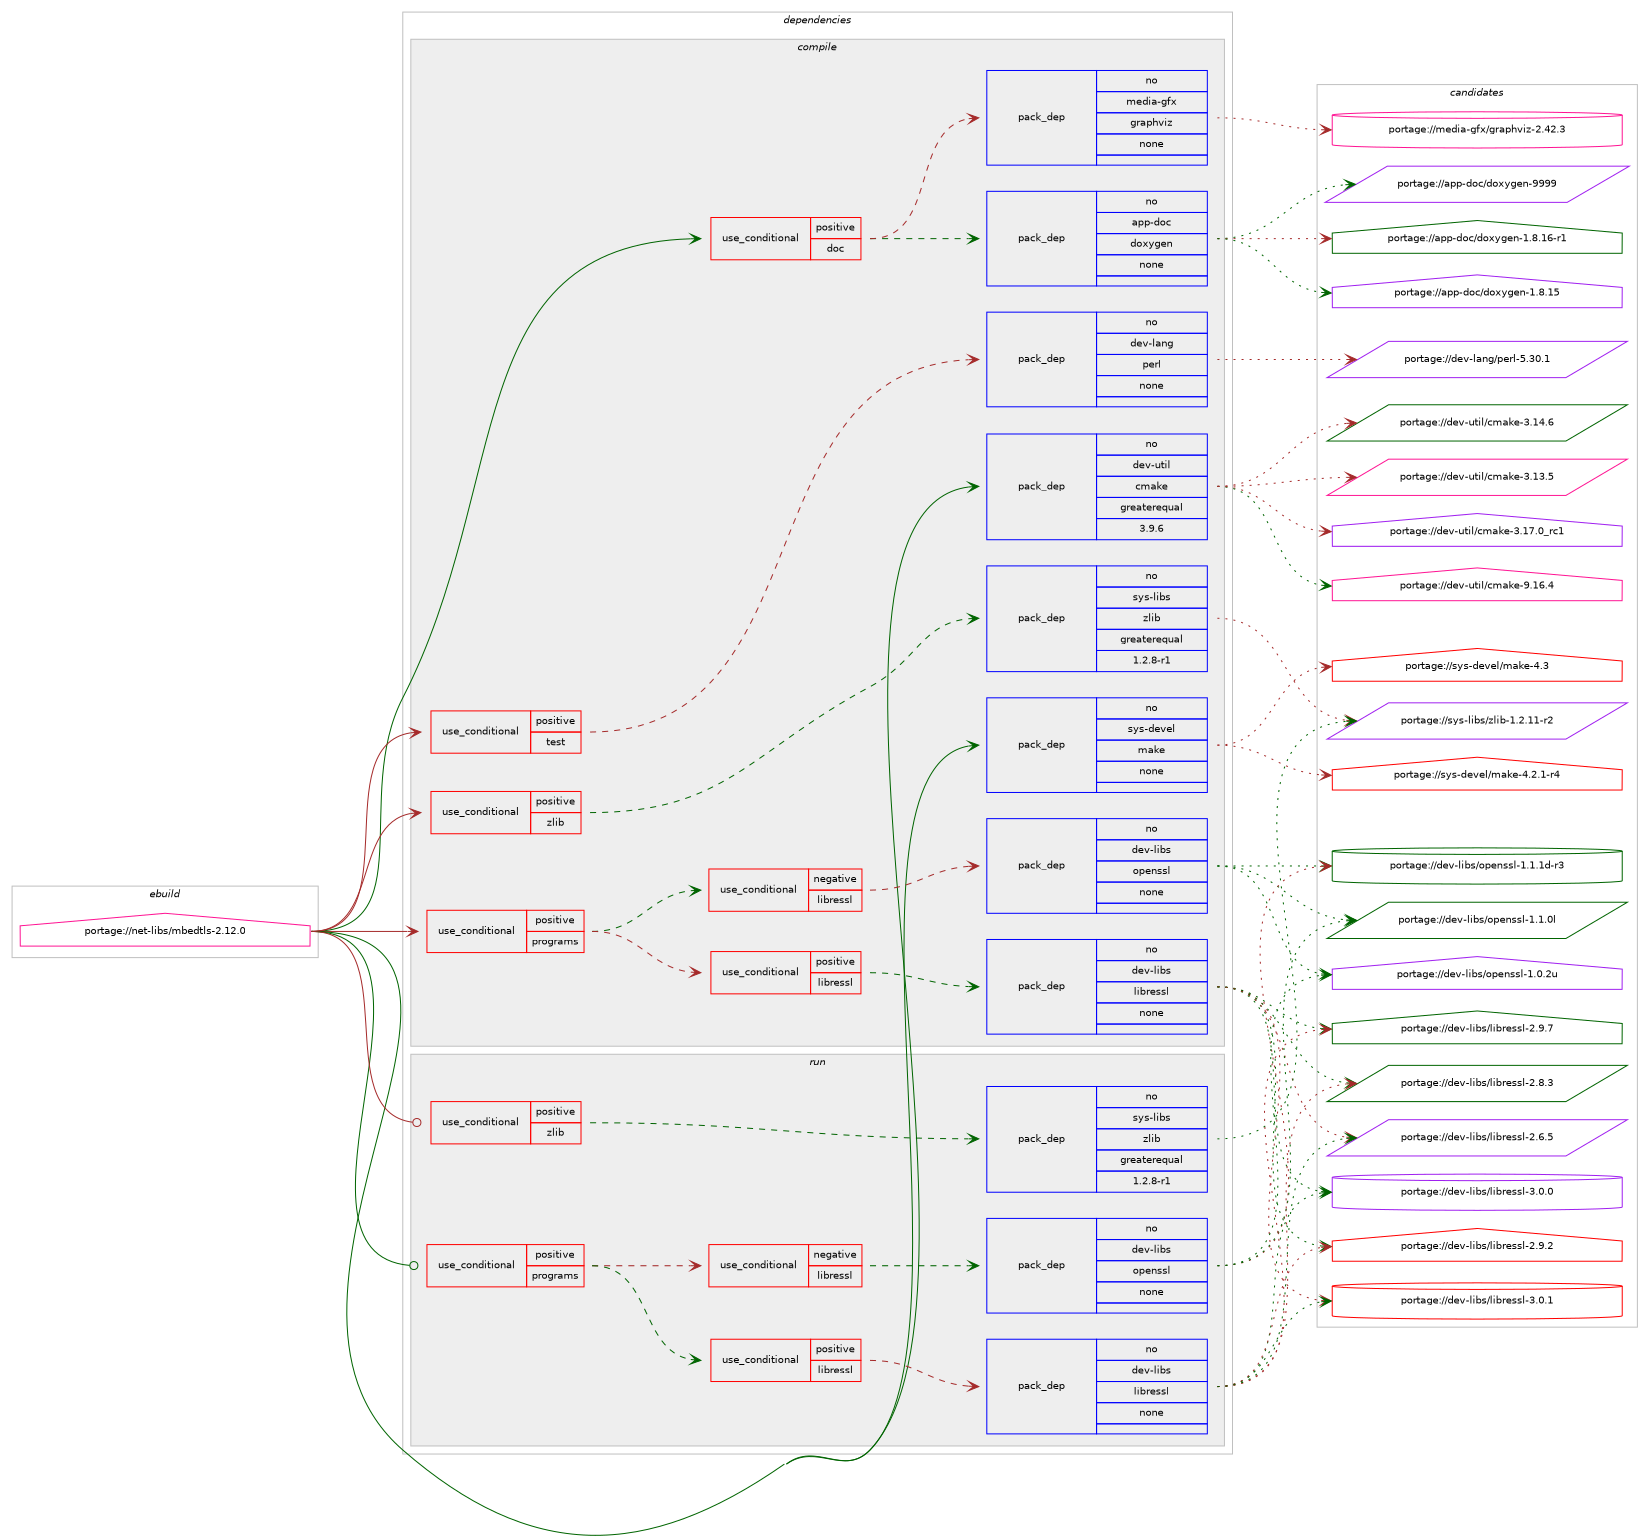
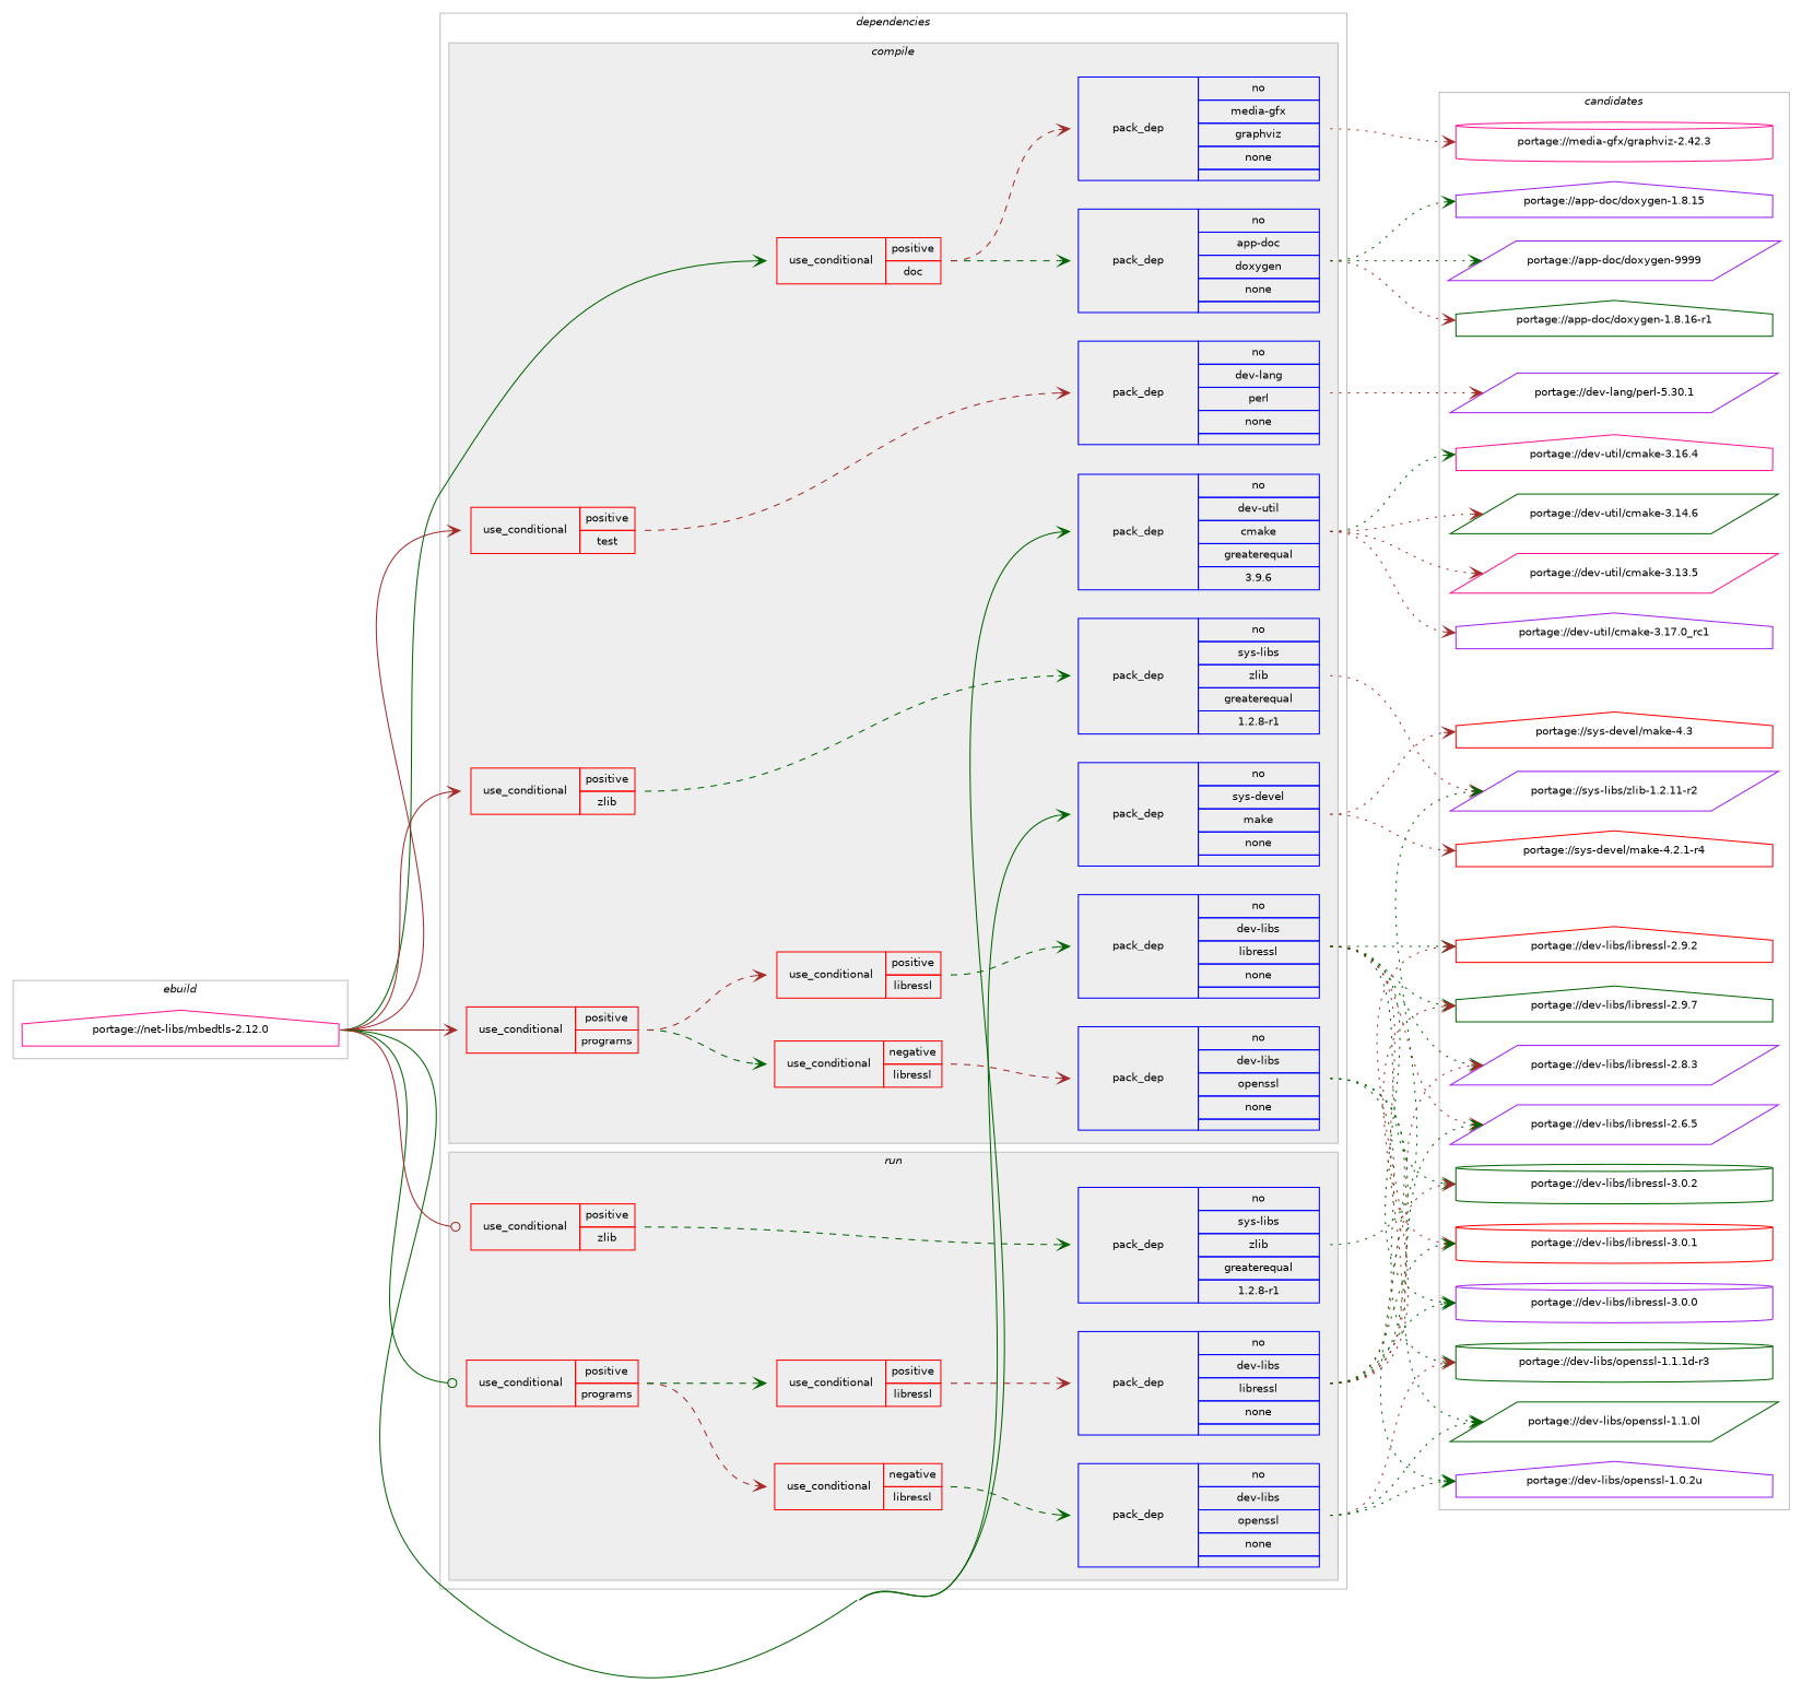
  digraph {
    compound=true
    concentrate=true
    fontname=Helvetica
    fontsize=10
    newrank=true
    rankdir=LR
    ranksep=1.5
    node [color=red fontname=Helvetica fontsize=10 shape=none]
    edge [arrowhead=vee color=darkgreen headport=w style=dotted tailport=e weight=100]
    n1 [color=deeppink label="portage://net-libs/mbedtls-2.12.0" shape=house width=4]
    n2 [color=blue label=<<TABLE BORDER="0" CELLBORDER="1" CELLSPACING="0" CELLPADDING="4" WIDTH="220"><TR><TD ROWSPAN="6" CELLPADDING="30">pack_dep</TD></TR><TR><TD WIDTH="110">no</TD></TR><TR><TD>app-doc</TD></TR><TR><TD>doxygen</TD></TR><TR><TD>none</TD></TR><TR><TD></TD></TR></TABLE>>]
    n3 [color=blue label=<<TABLE BORDER="0" CELLBORDER="1" CELLSPACING="0" CELLPADDING="4" WIDTH="220"><TR><TD ROWSPAN="6" CELLPADDING="30">pack_dep</TD></TR><TR><TD WIDTH="110">no</TD></TR><TR><TD>media-gfx</TD></TR><TR><TD>graphviz</TD></TR><TR><TD>none</TD></TR><TR><TD></TD></TR></TABLE>>]
    n4 [label=<<TABLE BORDER="0" CELLBORDER="1" CELLSPACING="0" CELLPADDING="4"><TR><TD ROWSPAN="3" CELLPADDING="10">use_conditional</TD></TR><TR><TD>positive</TD></TR><TR><TD>doc</TD></TR></TABLE>>]
    n5 [color=blue label=<<TABLE BORDER="0" CELLBORDER="1" CELLSPACING="0" CELLPADDING="4" WIDTH="220"><TR><TD ROWSPAN="6" CELLPADDING="30">pack_dep</TD></TR><TR><TD WIDTH="110">no</TD></TR><TR><TD>dev-libs</TD></TR><TR><TD>openssl</TD></TR><TR><TD>none</TD></TR><TR><TD></TD></TR></TABLE>>]
    n6 [label=<<TABLE BORDER="0" CELLBORDER="1" CELLSPACING="0" CELLPADDING="4"><TR><TD ROWSPAN="3" CELLPADDING="10">use_conditional</TD></TR><TR><TD>negative</TD></TR><TR><TD>libressl</TD></TR></TABLE>>]
    n7 [color=blue label=<<TABLE BORDER="0" CELLBORDER="1" CELLSPACING="0" CELLPADDING="4" WIDTH="220"><TR><TD ROWSPAN="6" CELLPADDING="30">pack_dep</TD></TR><TR><TD WIDTH="110">no</TD></TR><TR><TD>dev-libs</TD></TR><TR><TD>libressl</TD></TR><TR><TD>none</TD></TR><TR><TD></TD></TR></TABLE>>]
    n8 [label=<<TABLE BORDER="0" CELLBORDER="1" CELLSPACING="0" CELLPADDING="4"><TR><TD ROWSPAN="3" CELLPADDING="10">use_conditional</TD></TR><TR><TD>positive</TD></TR><TR><TD>libressl</TD></TR></TABLE>>]
    n9 [label=<<TABLE BORDER="0" CELLBORDER="1" CELLSPACING="0" CELLPADDING="4"><TR><TD ROWSPAN="3" CELLPADDING="10">use_conditional</TD></TR><TR><TD>positive</TD></TR><TR><TD>programs</TD></TR></TABLE>>]
    n10 [color=blue label=<<TABLE BORDER="0" CELLBORDER="1" CELLSPACING="0" CELLPADDING="4" WIDTH="220"><TR><TD ROWSPAN="6" CELLPADDING="30">pack_dep</TD></TR><TR><TD WIDTH="110">no</TD></TR><TR><TD>dev-lang</TD></TR><TR><TD>perl</TD></TR><TR><TD>none</TD></TR><TR><TD></TD></TR></TABLE>>]
    n11 [label=<<TABLE BORDER="0" CELLBORDER="1" CELLSPACING="0" CELLPADDING="4"><TR><TD ROWSPAN="3" CELLPADDING="10">use_conditional</TD></TR><TR><TD>positive</TD></TR><TR><TD>test</TD></TR></TABLE>>]
    n12 [color=blue label=<<TABLE BORDER="0" CELLBORDER="1" CELLSPACING="0" CELLPADDING="4" WIDTH="220"><TR><TD ROWSPAN="6" CELLPADDING="30">pack_dep</TD></TR><TR><TD WIDTH="110">no</TD></TR><TR><TD>sys-libs</TD></TR><TR><TD>zlib</TD></TR><TR><TD>greaterequal</TD></TR><TR><TD>1.2.8-r1</TD></TR></TABLE>>]
    n13 [label=<<TABLE BORDER="0" CELLBORDER="1" CELLSPACING="0" CELLPADDING="4"><TR><TD ROWSPAN="3" CELLPADDING="10">use_conditional</TD></TR><TR><TD>positive</TD></TR><TR><TD>zlib</TD></TR></TABLE>>]
    n14 [color=blue label=<<TABLE BORDER="0" CELLBORDER="1" CELLSPACING="0" CELLPADDING="4" WIDTH="220"><TR><TD ROWSPAN="6" CELLPADDING="30">pack_dep</TD></TR><TR><TD WIDTH="110">no</TD></TR><TR><TD>dev-util</TD></TR><TR><TD>cmake</TD></TR><TR><TD>greaterequal</TD></TR><TR><TD>3.9.6</TD></TR></TABLE>>]
    n15 [color=blue label=<<TABLE BORDER="0" CELLBORDER="1" CELLSPACING="0" CELLPADDING="4" WIDTH="220"><TR><TD ROWSPAN="6" CELLPADDING="30">pack_dep</TD></TR><TR><TD WIDTH="110">no</TD></TR><TR><TD>sys-devel</TD></TR><TR><TD>make</TD></TR><TR><TD>none</TD></TR><TR><TD></TD></TR></TABLE>>]
    n16 [color=blue label=<<TABLE BORDER="0" CELLBORDER="1" CELLSPACING="0" CELLPADDING="4" WIDTH="220"><TR><TD ROWSPAN="6" CELLPADDING="30">pack_dep</TD></TR><TR><TD WIDTH="110">no</TD></TR><TR><TD>dev-libs</TD></TR><TR><TD>openssl</TD></TR><TR><TD>none</TD></TR><TR><TD></TD></TR></TABLE>>]
    n17 [label=<<TABLE BORDER="0" CELLBORDER="1" CELLSPACING="0" CELLPADDING="4"><TR><TD ROWSPAN="3" CELLPADDING="10">use_conditional</TD></TR><TR><TD>negative</TD></TR><TR><TD>libressl</TD></TR></TABLE>>]
    n18 [color=blue label=<<TABLE BORDER="0" CELLBORDER="1" CELLSPACING="0" CELLPADDING="4" WIDTH="220"><TR><TD ROWSPAN="6" CELLPADDING="30">pack_dep</TD></TR><TR><TD WIDTH="110">no</TD></TR><TR><TD>dev-libs</TD></TR><TR><TD>libressl</TD></TR><TR><TD>none</TD></TR><TR><TD></TD></TR></TABLE>>]
    n19 [label=<<TABLE BORDER="0" CELLBORDER="1" CELLSPACING="0" CELLPADDING="4"><TR><TD ROWSPAN="3" CELLPADDING="10">use_conditional</TD></TR><TR><TD>positive</TD></TR><TR><TD>libressl</TD></TR></TABLE>>]
    n20 [label=<<TABLE BORDER="0" CELLBORDER="1" CELLSPACING="0" CELLPADDING="4"><TR><TD ROWSPAN="3" CELLPADDING="10">use_conditional</TD></TR><TR><TD>positive</TD></TR><TR><TD>programs</TD></TR></TABLE>>]
    n21 [color=blue label=<<TABLE BORDER="0" CELLBORDER="1" CELLSPACING="0" CELLPADDING="4" WIDTH="220"><TR><TD ROWSPAN="6" CELLPADDING="30">pack_dep</TD></TR><TR><TD WIDTH="110">no</TD></TR><TR><TD>sys-libs</TD></TR><TR><TD>zlib</TD></TR><TR><TD>greaterequal</TD></TR><TR><TD>1.2.8-r1</TD></TR></TABLE>>]
    n22 [label=<<TABLE BORDER="0" CELLBORDER="1" CELLSPACING="0" CELLPADDING="4"><TR><TD ROWSPAN="3" CELLPADDING="10">use_conditional</TD></TR><TR><TD>positive</TD></TR><TR><TD>zlib</TD></TR></TABLE>>]
    n23 [color=darkgreen label="portage://dev-libs/openssl-1.1.1d-r3" shape=cylinder width=4]
    n24 [color=darkgreen label="portage://dev-libs/openssl-1.1.0l" shape=parallelogram width=4]
    n25 [color=purple label="portage://dev-libs/openssl-1.0.2u" shape=house width=4]
    n26 [color=purple label="portage://app-doc/doxygen-9999" shape=parallelogram width=4]
    n27 [color=darkgreen label="portage://app-doc/doxygen-1.8.16-r1" shape=house width=4]
    n28 [color=purple label="portage://app-doc/doxygen-1.8.15" shape=house width=4]
    n29 [color=deeppink label="portage://media-gfx/graphviz-2.42.3" shape=cylinder width=4]
+   n30 [color=darkgreen label="portage://dev-libs/libressl-3.0.2" shape=cylinder width=4]
    n31 [label="portage://dev-libs/libressl-3.0.1" shape=cylinder width=4]
    n32 [color=purple label="portage://dev-libs/libressl-3.0.0" shape=cylinder width=4]
    n33 [label="portage://dev-libs/libressl-2.9.2" shape=house width=4]
    n34 [color=darkgreen label="portage://dev-libs/libressl-2.9.7" shape=house width=4]
-   n35 [color=darkgreen label="portage://dev-libs/libressl-2.8.3" shape=parallelogram width=4]
+   n35 [color=purple label="portage://dev-libs/libressl-2.8.3" shape=parallelogram width=4]
    n36 [color=purple label="portage://dev-libs/libressl-2.6.5" shape=parallelogram width=4]
    n37 [color=purple label="portage://dev-lang/perl-5.30.1" shape=parallelogram width=4]
    n38 [color=purple label="portage://sys-libs/zlib-1.2.11-r2" shape=parallelogram width=4]
    n39 [color=purple label="portage://dev-util/cmake-3.17.0_rc1" shape=house width=4]
-   n40 [color=deeppink label="portage://dev-util/cmake-9.16.4" shape=house width=4]
+   n40 [color=deeppink label="portage://dev-util/cmake-3.16.4" shape=house width=4]
    n41 [color=darkgreen label="portage://dev-util/cmake-3.14.6" shape=parallelogram width=4]
    n42 [color=deeppink label="portage://dev-util/cmake-3.13.5" shape=parallelogram width=4]
    n43 [label="portage://sys-devel/make-4.3" shape=house width=4]
    n44 [label="portage://sys-devel/make-4.2.1-r4" shape=house width=4]
    subgraph cluster_1 {
      color=gray
      label=<<i>ebuild</i>>
      rank=same
      n1
    }
    subgraph cluster_2 {
      color=gray
      label=<<i>dependencies</i>>
      subgraph cluster_3 {
        color=gray
        fillcolor="#eeeeee"
        label=<<i>compile</i>>
        style=filled
        subgraph sub_4 {
          color=gray
          fillcolor="#eeeeee"
          label=<<i>compile</i>>
          style=filled
          n4
          subgraph sub_5 {
            color=gray
            fillcolor="#eeeeee"
            label=<<i>compile</i>>
            style=filled
            n2
          }
          subgraph sub_6 {
            color=gray
            fillcolor="#eeeeee"
            label=<<i>compile</i>>
            style=filled
            n3
          }
        }
        subgraph sub_7 {
          color=gray
          fillcolor="#eeeeee"
          label=<<i>compile</i>>
          style=filled
          n9
          subgraph sub_8 {
            color=gray
            fillcolor="#eeeeee"
            label=<<i>compile</i>>
            style=filled
            n6
            subgraph sub_9 {
              color=gray
              fillcolor="#eeeeee"
              label=<<i>compile</i>>
              style=filled
              n5
            }
          }
          subgraph sub_10 {
            color=gray
            fillcolor="#eeeeee"
            label=<<i>compile</i>>
            style=filled
            n8
            subgraph sub_11 {
              color=gray
              fillcolor="#eeeeee"
              label=<<i>compile</i>>
              style=filled
              n7
            }
          }
        }
        subgraph sub_12 {
          color=gray
          fillcolor="#eeeeee"
          label=<<i>compile</i>>
          style=filled
          n11
          subgraph sub_13 {
            color=gray
            fillcolor="#eeeeee"
            label=<<i>compile</i>>
            style=filled
            n10
          }
        }
        subgraph sub_14 {
          color=gray
          fillcolor="#eeeeee"
          label=<<i>compile</i>>
          style=filled
          n13
          subgraph sub_15 {
            color=gray
            fillcolor="#eeeeee"
            label=<<i>compile</i>>
            style=filled
            n12
          }
        }
        subgraph sub_16 {
          color=gray
          fillcolor="#eeeeee"
          label=<<i>compile</i>>
          style=filled
          n14
        }
        subgraph sub_17 {
          color=gray
          fillcolor="#eeeeee"
          label=<<i>compile</i>>
          style=filled
          n15
        }
      }
      subgraph cluster_18 {
        color=gray
        fillcolor="#eeeeee"
        label=<<i>compile and run</i>>
        style=filled
      }
      subgraph cluster_19 {
        color=gray
        fillcolor="#eeeeee"
        label=<<i>run</i>>
        style=filled
        subgraph sub_20 {
          color=gray
          fillcolor="#eeeeee"
          label=<<i>run</i>>
          style=filled
          n20
          subgraph sub_21 {
            color=gray
            fillcolor="#eeeeee"
            label=<<i>run</i>>
            style=filled
            n17
            subgraph sub_22 {
              color=gray
              fillcolor="#eeeeee"
              label=<<i>run</i>>
              style=filled
              n16
            }
          }
          subgraph sub_23 {
            color=gray
            fillcolor="#eeeeee"
            label=<<i>run</i>>
            style=filled
            n19
            subgraph sub_24 {
              color=gray
              fillcolor="#eeeeee"
              label=<<i>run</i>>
              style=filled
              n18
            }
          }
        }
        subgraph sub_25 {
          color=gray
          fillcolor="#eeeeee"
          label=<<i>run</i>>
          style=filled
          n22
          subgraph sub_26 {
            color=gray
            fillcolor="#eeeeee"
            label=<<i>run</i>>
            style=filled
            n21
          }
        }
      }
    }
    subgraph cluster_27 {
      color=gray
      label=<<i>candidates</i>>
      rank=same
      subgraph sub_28 {
        color=black
        label=<<i>candidates</i>>
        nodesep=1
        rank=same
        n23
        n24
        n25
      }
      subgraph sub_29 {
        color=black
        label=<<i>candidates</i>>
        nodesep=1
        rank=same
        n26
        n27
        n28
      }
      subgraph sub_30 {
        color=black
        label=<<i>candidates</i>>
        nodesep=1
        rank=same
        n29
      }
      subgraph sub_31 {
        color=black
        label=<<i>candidates</i>>
        nodesep=1
        rank=same
+       n30
        n31
        n32
        n33
        n34
        n35
        n36
      }
      subgraph sub_32 {
        color=black
        label=<<i>candidates</i>>
        nodesep=1
        rank=same
        n37
      }
      subgraph sub_33 {
        color=black
        label=<<i>candidates</i>>
        nodesep=1
        rank=same
        n38
      }
      subgraph sub_34 {
        color=black
        label=<<i>candidates</i>>
        nodesep=1
        rank=same
        n39
        n40
        n41
        n42
      }
      subgraph sub_35 {
        color=black
        label=<<i>candidates</i>>
        nodesep=1
        rank=same
        n43
        n44
      }
      subgraph sub_36 {
        color=black
        label=<<i>candidates</i>>
        nodesep=1
        rank=same
        n23
        n24
        n25
      }
      subgraph sub_37 {
        color=black
        label=<<i>candidates</i>>
        nodesep=1
        rank=same
+       n30
        n31
        n32
        n33
        n34
        n35
        n36
      }
      subgraph sub_38 {
        color=black
        label=<<i>candidates</i>>
        nodesep=1
        rank=same
        n38
      }
    }
    n1 -> n4 [style=solid weight=20]
    n1 -> n9 [color=brown style=solid weight=20]
    n1 -> n11 [color=brown style=solid weight=20]
    n1 -> n13 [color=brown style=solid weight=20]
    n1 -> n14 [style=solid weight=20]
    n1 -> n15 [style=solid weight=20]
    n1 -> n20 [arrowhead=odot style=solid weight=20]
    n1 -> n22 [arrowhead=odot color=brown style=solid weight=20]
    n2 -> n26
    n2 -> n27 [color=brown]
    n2 -> n28
    n3 -> n29 [color=brown]
    n4 -> n2 [style=dashed weight=20]
    n4 -> n3 [color=brown style=dashed weight=20]
    n5 -> n23
    n5 -> n24
    n5 -> n25
    n6 -> n5 [color=brown style=dashed weight=20]
+   n7 -> n30
    n7 -> n31 [color=brown]
    n7 -> n32
    n7 -> n33
    n7 -> n34
    n7 -> n35
    n7 -> n36 [color=brown]
    n8 -> n7 [style=dashed weight=20]
    n9 -> n6 [style=dashed weight=20]
    n9 -> n8 [color=brown style=dashed weight=20]
    n10 -> n37 [color=brown]
    n11 -> n10 [color=brown style=dashed weight=20]
    n12 -> n38 [color=brown]
    n13 -> n12 [style=dashed weight=20]
    n14 -> n39 [color=brown]
    n14 -> n40
    n14 -> n41 [color=brown]
    n14 -> n42 [color=brown]
    n15 -> n43 [color=brown]
    n15 -> n44 [color=brown]
    n16 -> n23 [color=brown]
    n16 -> n24
    n16 -> n25
    n17 -> n16 [style=dashed weight=20]
+   n18 -> n30 [color=brown]
    n18 -> n31
    n18 -> n32
    n18 -> n33 [color=brown]
    n18 -> n34 [color=brown]
    n18 -> n35 [color=brown]
    n18 -> n36
    n19 -> n18 [color=brown style=dashed weight=20]
    n20 -> n17 [color=brown style=dashed weight=20]
    n20 -> n19 [style=dashed weight=20]
    n21 -> n38
    n22 -> n21 [style=dashed weight=20]
  }
